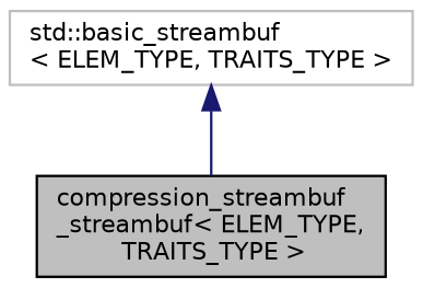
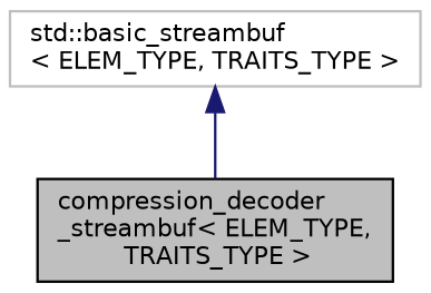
  digraph {
    node [fontname=Helvetica fontsize=10 shape=record style=filled]
-   n1 [color=black fillcolor=grey75 fontcolor=black height=0.2 label="compression_streambuf\l_streambuf\< ELEM_TYPE,\l TRAITS_TYPE \>" width=0.4]
+   n1 [color=black fillcolor=grey75 fontcolor=black height=0.2 label="compression_decoder\l_streambuf\< ELEM_TYPE,\l TRAITS_TYPE \>" width=0.4]
    n2 [color=grey75 fillcolor=white height=0.2 label="std::basic_streambuf\l\< ELEM_TYPE, TRAITS_TYPE \>" width=0.4]
    n2 -> n1 [color=midnightblue dir=back fontname=Helvetica fontsize=10 labelfontname=Helvetica labelfontsize=10 style=solid]
  }
